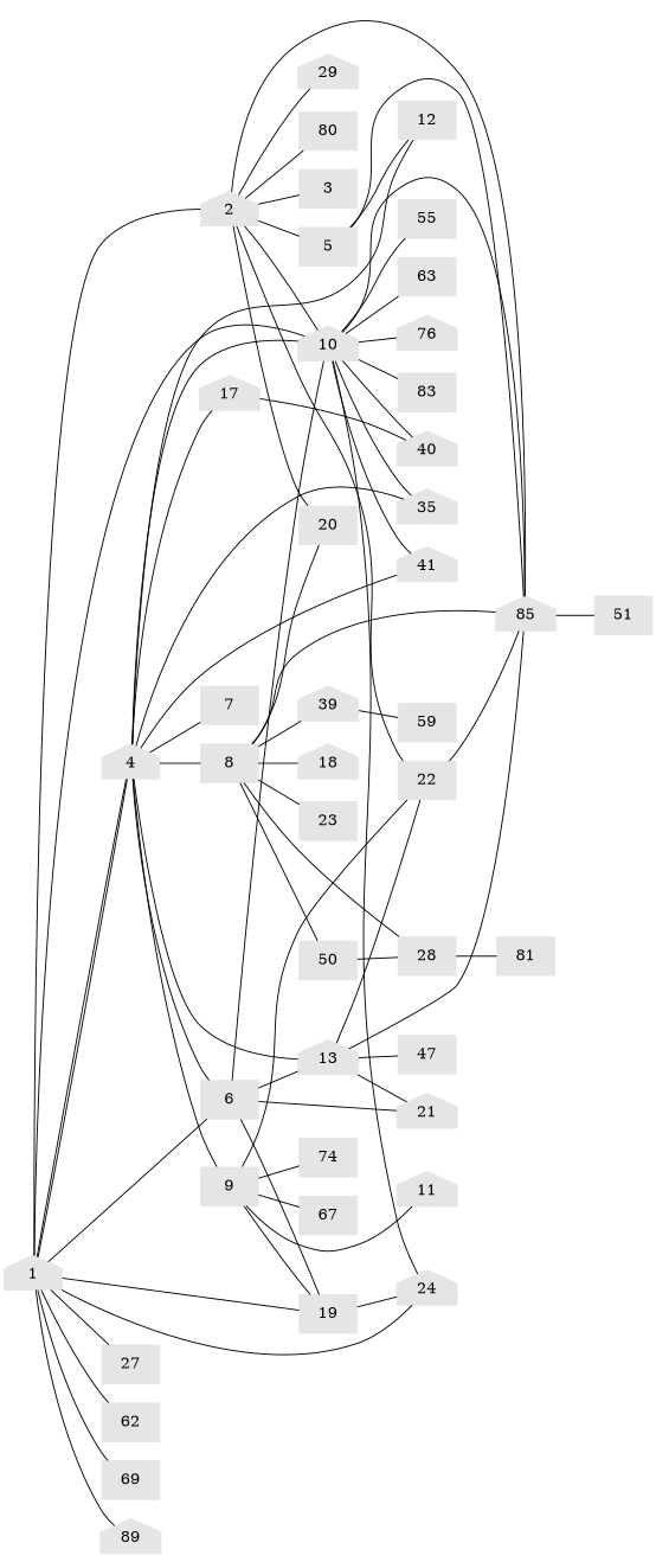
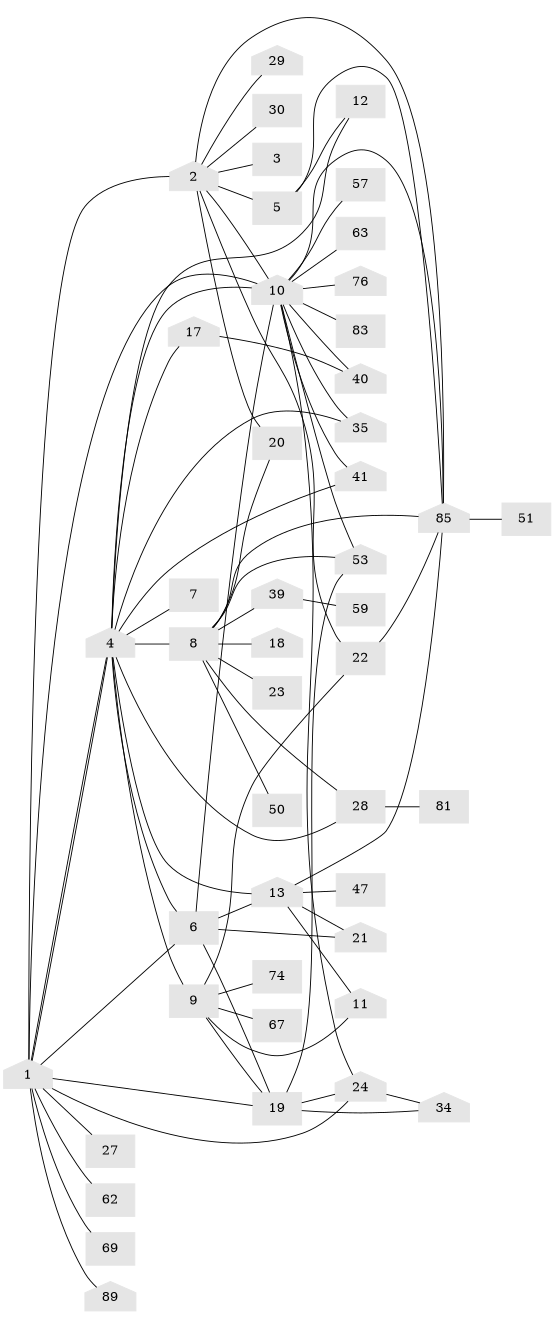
  graph {
    rankdir=LR
    node [color=gray90 shape=box style=filled]
    1 [shape=house]
    2 [shape=house]
    4 [shape=house super="+56+42+11+45"]
    6 [super="+60+86+66+55+44"]
    10 [shape=house super="+36+48"]
    19 [super="+26"]
    24 [shape=house super="+75"]
    27
    62
    69
    89 [shape=house]
    3
    5 [super="+71"]
    20 [super="+77"]
    22 [super="+54+68+82"]
    n16 [label=85 shape=house super="+92+32"]
    29 [shape=house]
-   80
+   80 [label=30]
    7 [super="+16"]
    8 [super="+65+15"]
    9 [super="+38"]
    12
    13 [shape=house super="+49+30"]
    17 [shape=house]
    28
    35 [shape=house]
    41 [shape=house super="+58"]
    21 [shape=house]
+   53 [shape=house]
    40 [shape=house super="+87"]
-   57 [label=55]
+   57
    63
    76 [shape=house]
    83
+   34 [shape=house]
    51
    18 [shape=house]
    23
    39 [shape=house]
    50
    n41 [label=11 shape=house]
    67
    74
    47
    81
    59
    1 -- 2
    1 -- 4
    1 -- 4
    1 -- 6
    1 -- 10
    1 -- 19
    1 -- 24
    1 -- 27
    1 -- 62
    1 -- 69
    1 -- 89
    2 -- 10
    2 -- 3
    2 -- 5
    2 -- 20
    2 -- 22
    2 -- n16
    2 -- 29
    2 -- 80
    4 -- 6 [weight=2]
    4 -- 10 [weight=2]
    4 -- 7
    4 -- 8 [weight=2]
    4 -- 9
    4 -- 12
    4 -- 13
    4 -- 17
-   50 -- 28
+   4 -- 28
    4 -- 35
    4 -- 41
    6 -- 10 [weight=2]
    6 -- 19 [weight=2]
    6 -- 13
    6 -- 21
    10 -- 24
    10 -- n16
    10 -- 35
    10 -- 41
+   10 -- 53
    10 -- 40
    10 -- 57
    10 -- 63
    10 -- 76
    10 -- 83
    19 -- 24
+   19 -- 53
+   19 -- 34
+   24 -- 34
    5 -- n16
    5 -- 12
    22 -- n16 [weight=2]
    n16 -- 51
    8 -- 20
    8 -- n16
    8 -- 28
+   8 -- 53
    8 -- 18
    8 -- 23
    8 -- 39
    8 -- 50
    9 -- 19
    9 -- 22
    9 -- n41
    9 -- 67
    9 -- 74
-   13 -- 22
+   13 -- n41
    13 -- n16
    13 -- 21
    13 -- 47
    17 -- 40
    28 -- 81
    39 -- 59
  }
